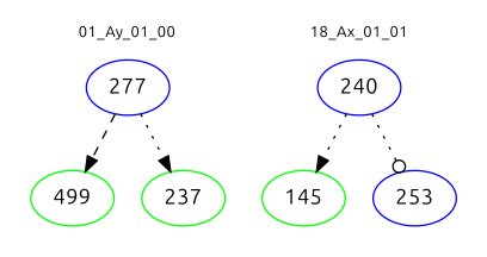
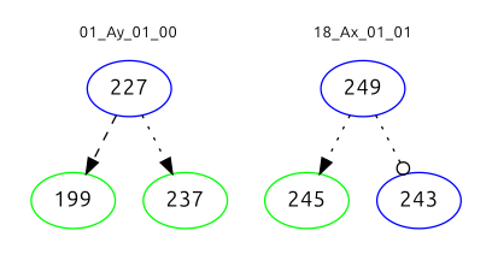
  digraph {
    fontname=Ubuntu
    node [color=blue fontname=Ubuntu]
    edge [arrowhead=normal color=black fontname=Ubuntu style=dotted]
-   n1 [label=277]
-   n2 [color=green label=499]
+   n1 [label=227]
+   n2 [color=green label=199]
    n3 [color=green label=237]
-   n4 [label=240]
-   n5 [color=green label=145]
-   n6 [label=253]
+   n4 [label=249]
+   n5 [color=green label=245]
+   n6 [label=243]
    subgraph cluster_1 {
      color=white
      fontsize=10
      label="01_Ay_01_00"
      n1
      n2
      n3
    }
    subgraph cluster_2 {
      color=white
      fontsize=10
      label="18_Ax_01_01"
      n4
      n5
      n6
    }
    n1 -> n2 [style=dashed]
    n1 -> n3
    n4 -> n5
    n4 -> n6 [arrowhead=odot]
  }
